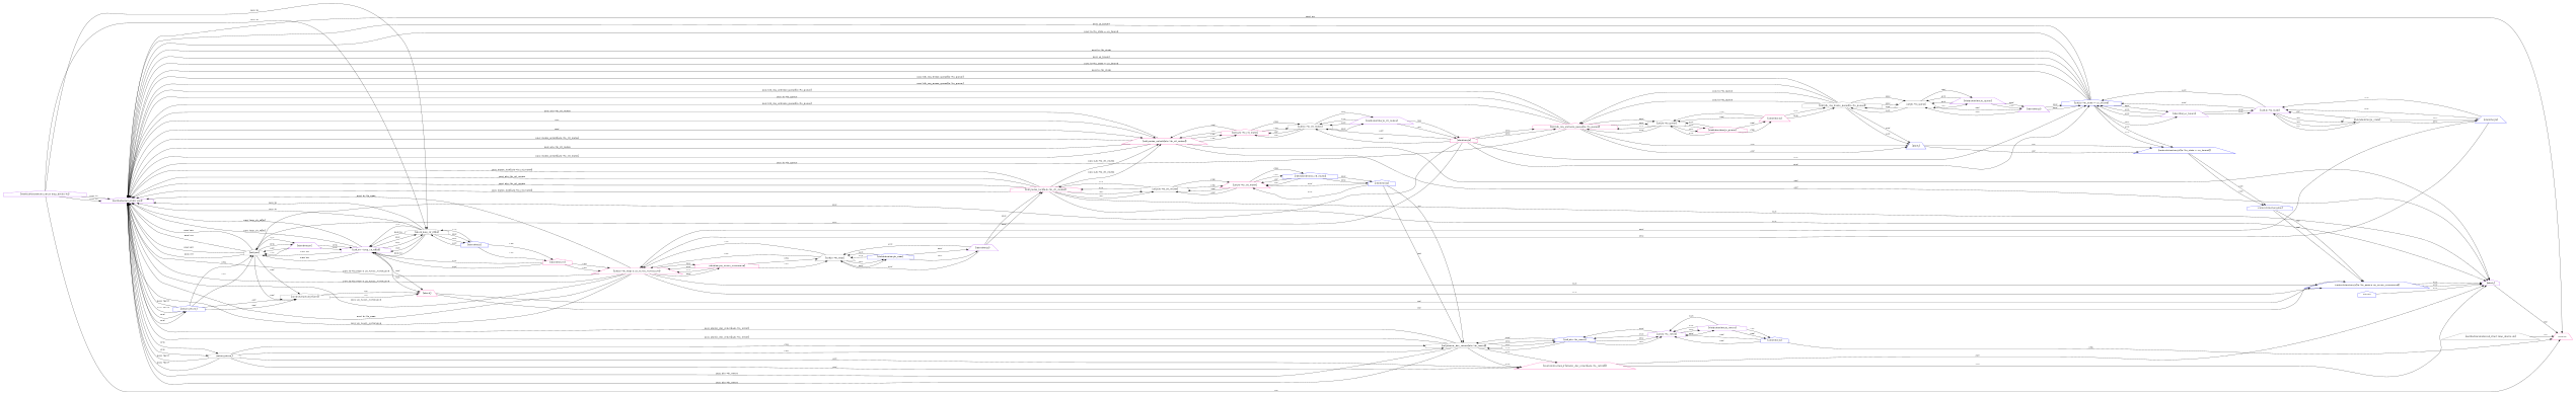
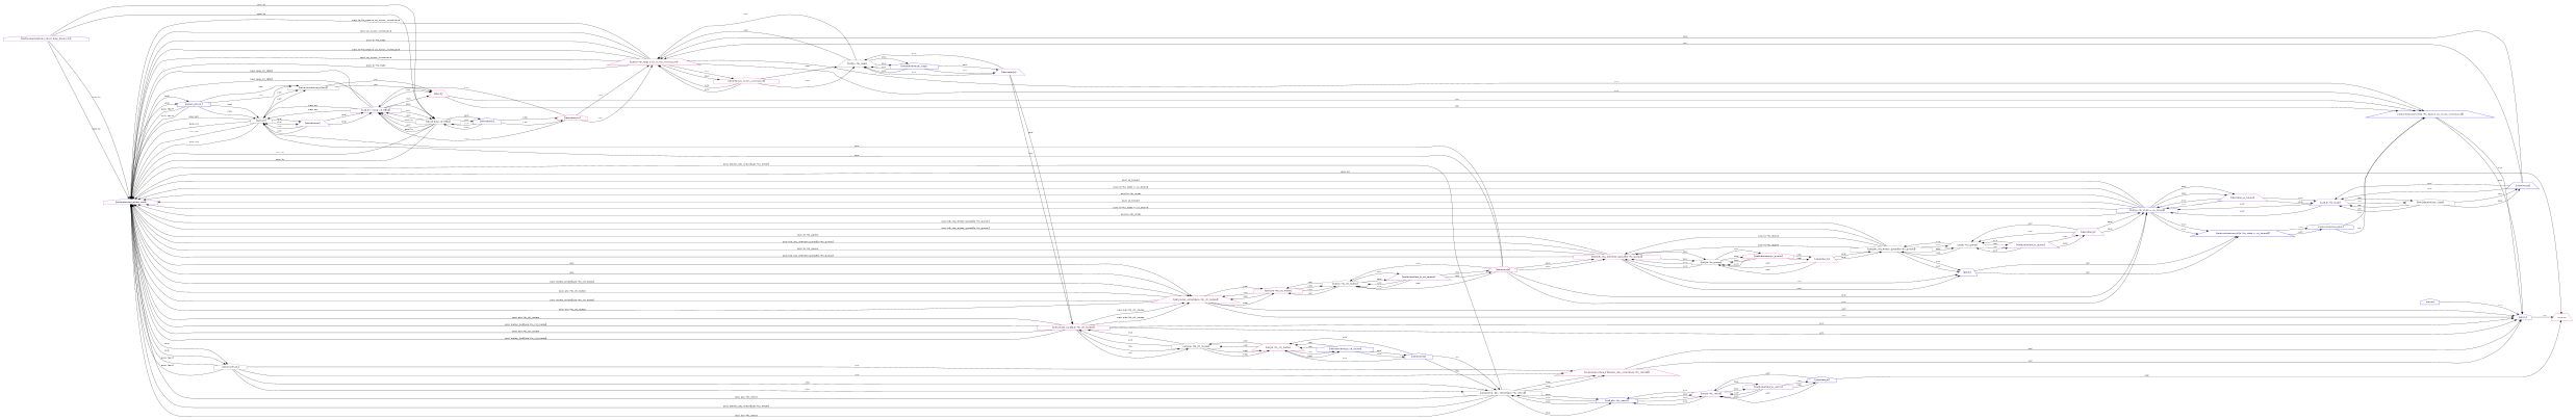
  digraph {
    fontname="Fira Sans"
    rankdir=LR
    node [color=blue fontname="Fira Sans" shape=house]
    edge [fontname="Fira Sans"]
    n1 [label="(ControlStructure,if (lo->lo_flags & LO_FLAGS_AUTOCLEAR))" shape=trapezium]
    n2 [color=purple label="(Block,)"]
    1000102 [color=deeppink shape=trapezium]
    n4 [color=deeppink label="(Identifier,LO_FLAGS_AUTOCLEAR)"]
    n5 [color=deeppink label="(Call,lo->lo_flags & LO_FLAGS_AUTOCLEAR)" shape=trapezium]
    n6 [color=gray40 label="(Call,lo->lo_flags)" shape=trapezium]
    n7 [color=purple label="(MethodReturn,static void)"]
    n8 [label="(FieldIdentifier,lo_flags)"]
    n9 [color=deeppink label="(Block,)" shape=trapezium]
    n10 [label="(Return,return;)"]
    n11 [color=deeppink label="(Call,mutex_unlock(&lo->lo_ctl_mutex))" shape=trapezium]
    n12 [color=gray40 label="(Return,return;)"]
    n13 [color=purple label="(Identifier,lo)" shape=trapezium]
    n14 [color=deeppink label="(Call,mutex_lock(&lo->lo_ctl_mutex))"]
    n15 [color=gray40 label="(Call,&lo->lo_ctl_mutex)"]
    n16 [color=purple label="(Call,err = loop_clr_fd(lo))"]
    n17 [color=gray40 label="(Block,loop_clr_fd(lo))"]
    n18 [color=gray40 label="(Call,!err)"]
    n19 [label="(Identifier,lo)"]
    n20 [color=gray40 label="(ControlStructure,if (!err))"]
    n21 [color=purple label="(Identifier,err)" shape=trapezium]
    n22 [color=deeppink label="(Identifier,err)"]
    n23 [label="(Call,lo->lo_state == Lo_bound)"]
    n24 [color=purple label="(Identifier,Lo_bound)" shape=trapezium]
    n25 [label="(ControlStructure,if (lo->lo_state == Lo_bound))" shape=trapezium]
    n26 [color=purple label="(Call,lo->lo_state)" shape=trapezium]
    n27 [label="(ControlStructure,else)"]
    n28 [color=gray40 label="(FieldIdentifier,lo_state)"]
    n29 [label="(Identifier,lo)" shape=trapezium]
    n30 [label="(Block,)" shape=trapezium]
    n31 [color=deeppink label="(Call,&lo->lo_ctl_mutex)"]
    n32 [color=deeppink label="(ControlStructure,if (atomic_dec_return(&lo->lo_refcnt)))" shape=trapezium]
    n33 [color=gray40 label="(Call,atomic_dec_return(&lo->lo_refcnt))"]
    n34 [color=purple label="(MethodParameterIn,struct loop_device *lo)"]
-   n35 [color=gray40 label="(MethodParameterOut,struct loop_device *lo)" shape=trapezium]
    n36 [color=gray40 label="(Call,blk_mq_freeze_queue(lo->lo_queue))"]
    n37 [color=gray40 label="(Call,lo->lo_queue)" shape=trapezium]
    n38 [color=deeppink label="(Call,blk_mq_unfreeze_queue(lo->lo_queue))"]
    n39 [color=purple label="(FieldIdentifier,lo_queue)" shape=trapezium]
    n40 [color=gray40 label="(Call,lo->lo_queue)"]
    n41 [color=purple label="(Identifier,lo)" shape=trapezium]
    n42 [color=deeppink label="(FieldIdentifier,lo_queue)"]
    n43 [color=deeppink label="(Identifier,lo)" shape=trapezium]
    n44 [color=gray40 label="(Call,lo->lo_ctl_mutex)"]
    n45 [color=purple label="(FieldIdentifier,lo_ctl_mutex)" shape=trapezium]
    n46 [color=deeppink label="(Identifier,lo)"]
    n47 [label="(Call,&lo->lo_refcnt)"]
    n48 [color=purple label="(Call,lo->lo_refcnt)"]
    n49 [color=purple label="(FieldIdentifier,lo_refcnt)"]
    n50 [label="(Identifier,lo)"]
    n51 [color=deeppink label="(Call,lo->lo_ctl_mutex)" shape=trapezium]
    n52 [label="(FieldIdentifier,lo_ctl_mutex)"]
    n53 [label="(Identifier,lo)"]
    1000105
    n1 -> n2 [label="AST: "]
    n1 -> n2 [label="AST: "]
    n2 -> 1000102 [label="AST: "]
    n4 -> n5 [label="AST: "]
    n4 -> n5 [label="AST: "]
    n4 -> n6 [label="CFG: "]
    n4 -> n6 [label="CFG: "]
    n5 -> n1 [label="AST: "]
    n5 -> n1 [label="AST: "]
    n5 -> n4 [label="CFG: "]
    n5 -> n4 [label="CFG: "]
    n5 -> n7 [label="DDG: lo->lo_flags & LO_FLAGS_AUTOCLEAR"]
    n5 -> n7 [label="DDG: LO_FLAGS_AUTOCLEAR"]
    n5 -> n7 [label="DDG: lo->lo_flags"]
    n5 -> n7 [label="DDG: lo->lo_flags & LO_FLAGS_AUTOCLEAR"]
    n5 -> n7 [label="DDG: LO_FLAGS_AUTOCLEAR"]
    n5 -> n7 [label="DDG: lo->lo_flags"]
    n6 -> n5 [label="AST: "]
    n6 -> n5 [label="AST: "]
    n6 -> n8 [label="CFG: "]
    n6 -> n8 [label="CFG: "]
    n7 -> 1000102 [label="DDG: err"]
    n7 -> n10 [label="CFG: "]
    n7 -> n10 [label="CFG: "]
    n7 -> n11 [label="CFG: "]
    n7 -> n11 [label="CFG: "]
    n7 -> n12 [label="CFG: "]
    n7 -> n12 [label="CFG: "]
    n8 -> n6 [label="AST: "]
    n8 -> n6 [label="AST: "]
    n8 -> n13 [label="CFG: "]
    n8 -> n13 [label="CFG: "]
    n9 -> n1 [label="AST: "]
    n9 -> n1 [label="AST: "]
    n10 -> n7 [label="DDG: <RET>"]
    n10 -> n7 [label="DDG: <RET>"]
    n10 -> n18 [label="CFG: "]
    n10 -> n18 [label="CFG: "]
    n10 -> n20 [label="AST: "]
    n10 -> n20 [label="AST: "]
    n11 -> n2 [label="AST: "]
    n11 -> n2 [label="AST: "]
    n11 -> n7 [label="DDG: mutex_unlock(&lo->lo_ctl_mutex)"]
    n11 -> n7 [label="DDG: &lo->lo_ctl_mutex"]
    n11 -> n7 [label="DDG: mutex_unlock(&lo->lo_ctl_mutex)"]
    n11 -> n7 [label="DDG: &lo->lo_ctl_mutex"]
    n11 -> n31 [label="CFG: "]
    n11 -> n31 [label="CFG: "]
    n12 -> n7 [label="DDG: <RET>"]
    n12 -> n7 [label="DDG: <RET>"]
    n12 -> n32 [label="AST: "]
    n12 -> n32 [label="AST: "]
    n12 -> n33 [label="CFG: "]
    n12 -> n33 [label="CFG: "]
    n13 -> n6 [label="AST: "]
    n13 -> n6 [label="AST: "]
    n13 -> n14 [label="CFG: "]
    n13 -> n14 [label="CFG: "]
    n14 -> n2 [label="AST: "]
    n14 -> n2 [label="AST: "]
    n14 -> n7 [label="DDG: &lo->lo_ctl_mutex"]
    n14 -> n7 [label="DDG: mutex_lock(&lo->lo_ctl_mutex)"]
    n14 -> n7 [label="DDG: &lo->lo_ctl_mutex"]
    n14 -> n7 [label="DDG: mutex_lock(&lo->lo_ctl_mutex)"]
    n14 -> n11 [label="DDG: &lo->lo_ctl_mutex"]
    n14 -> n11 [label="DDG: &lo->lo_ctl_mutex"]
    n14 -> n15 [label="CFG: "]
    n14 -> n15 [label="CFG: "]
    n15 -> n14 [label="AST: "]
    n15 -> n14 [label="AST: "]
    n15 -> n51 [label="CFG: "]
    n15 -> n51 [label="CFG: "]
    n16 -> n7 [label="DDG: loop_clr_fd(lo)"]
    n16 -> n7 [label="DDG: loop_clr_fd(lo)"]
    n16 -> n9 [label="AST: "]
    n16 -> n9 [label="AST: "]
    n16 -> n17 [label="CFG: "]
    n16 -> n17 [label="CFG: "]
    n16 -> n18 [label="DDG: err"]
    n16 -> n18 [label="DDG: err"]
    n17 -> n7 [label="DDG: lo"]
    n17 -> n7 [label="DDG: lo"]
    n17 -> n16 [label="AST: "]
    n17 -> n16 [label="DDG: lo"]
    n17 -> n16 [label="AST: "]
    n17 -> n16 [label="DDG: lo"]
    n17 -> n19 [label="CFG: "]
    n17 -> n19 [label="CFG: "]
    n18 -> n7 [label="DDG: !err"]
    n18 -> n7 [label="DDG: err"]
    n18 -> n7 [label="DDG: !err"]
    n18 -> n7 [label="DDG: err"]
    n18 -> n20 [label="AST: "]
    n18 -> n20 [label="AST: "]
    n18 -> n21 [label="CFG: "]
    n18 -> n21 [label="CFG: "]
    n19 -> n17 [label="AST: "]
    n19 -> n17 [label="AST: "]
    n19 -> n22 [label="CFG: "]
    n19 -> n22 [label="CFG: "]
    n20 -> n9 [label="AST: "]
    n20 -> n9 [label="AST: "]
    n21 -> n16 [label="CFG: "]
    n21 -> n16 [label="CFG: "]
    n21 -> n18 [label="AST: "]
    n21 -> n18 [label="AST: "]
    n22 -> n5 [label="CFG: "]
    n22 -> n5 [label="CFG: "]
    n22 -> n16 [label="AST: "]
    n22 -> n16 [label="AST: "]
    n23 -> n7 [label="DDG: Lo_bound"]
    n23 -> n7 [label="DDG: lo->lo_state == Lo_bound"]
    n23 -> n7 [label="DDG: lo->lo_state"]
    n23 -> n7 [label="DDG: Lo_bound"]
    n23 -> n7 [label="DDG: lo->lo_state == Lo_bound"]
    n23 -> n7 [label="DDG: lo->lo_state"]
    n23 -> n24 [label="CFG: "]
    n23 -> n24 [label="CFG: "]
    n23 -> n25 [label="AST: "]
    n23 -> n25 [label="AST: "]
    n24 -> n23 [label="AST: "]
    n24 -> n23 [label="AST: "]
    n24 -> n26 [label="CFG: "]
    n24 -> n26 [label="CFG: "]
    n25 -> n27 [label="AST: "]
    n25 -> n27 [label="AST: "]
    n26 -> n23 [label="AST: "]
    n26 -> n23 [label="AST: "]
    n26 -> n28 [label="CFG: "]
    n26 -> n28 [label="CFG: "]
    n27 -> n1 [label="AST: "]
    n27 -> n1 [label="AST: "]
    n28 -> n26 [label="AST: "]
    n28 -> n26 [label="AST: "]
    n28 -> n29 [label="CFG: "]
    n28 -> n29 [label="CFG: "]
    n29 -> n5 [label="CFG: "]
    n29 -> n5 [label="CFG: "]
    n29 -> n26 [label="AST: "]
    n29 -> n26 [label="AST: "]
    n30 -> n25 [label="AST: "]
    n30 -> n25 [label="AST: "]
    n31 -> n11 [label="AST: "]
    n31 -> n11 [label="AST: "]
    n31 -> n44 [label="CFG: "]
    n31 -> n44 [label="CFG: "]
    n32 -> n2 [label="AST: "]
    n32 -> n2 [label="AST: "]
    n33 -> n7 [label="DDG: &lo->lo_refcnt"]
    n33 -> n7 [label="DDG: atomic_dec_return(&lo->lo_refcnt)"]
    n33 -> n7 [label="DDG: &lo->lo_refcnt"]
    n33 -> n7 [label="DDG: atomic_dec_return(&lo->lo_refcnt)"]
    n33 -> n32 [label="AST: "]
    n33 -> n32 [label="AST: "]
    n33 -> n47 [label="CFG: "]
    n33 -> n47 [label="CFG: "]
-   n34 -> 1000102 [label="AST: "]
    n34 -> n7 [label="DDG: lo"]
    n34 -> n7 [label="DDG: lo"]
    n34 -> n17 [label="DDG: lo"]
    n34 -> n17 [label="DDG: lo"]
-   n35 -> 1000102 [label="AST: "]
    n36 -> n7 [label="DDG: blk_mq_freeze_queue(lo->lo_queue)"]
    n36 -> n7 [label="DDG: blk_mq_freeze_queue(lo->lo_queue)"]
    n36 -> n30 [label="AST: "]
    n36 -> n30 [label="AST: "]
    n36 -> n37 [label="CFG: "]
    n36 -> n37 [label="CFG: "]
    n36 -> n38 [label="DDG: lo->lo_queue"]
    n36 -> n38 [label="DDG: lo->lo_queue"]
    n37 -> n36 [label="AST: "]
    n37 -> n36 [label="AST: "]
    n37 -> n39 [label="CFG: "]
    n37 -> n39 [label="CFG: "]
    n38 -> n7 [label="DDG: lo->lo_queue"]
    n38 -> n7 [label="DDG: blk_mq_unfreeze_queue(lo->lo_queue)"]
    n38 -> n7 [label="DDG: lo->lo_queue"]
    n38 -> n7 [label="DDG: blk_mq_unfreeze_queue(lo->lo_queue)"]
    n38 -> n30 [label="AST: "]
    n38 -> n30 [label="AST: "]
    n38 -> n40 [label="CFG: "]
    n38 -> n40 [label="CFG: "]
    n39 -> n37 [label="AST: "]
    n39 -> n37 [label="AST: "]
    n39 -> n41 [label="CFG: "]
    n39 -> n41 [label="CFG: "]
    n40 -> n38 [label="AST: "]
    n40 -> n38 [label="AST: "]
    n40 -> n42 [label="CFG: "]
    n40 -> n42 [label="CFG: "]
    n41 -> n23 [label="CFG: "]
    n41 -> n23 [label="CFG: "]
    n41 -> n37 [label="AST: "]
    n41 -> n37 [label="AST: "]
    n42 -> n40 [label="AST: "]
    n42 -> n40 [label="AST: "]
    n42 -> n43 [label="CFG: "]
    n42 -> n43 [label="CFG: "]
    n43 -> n36 [label="CFG: "]
    n43 -> n36 [label="CFG: "]
    n43 -> n40 [label="AST: "]
    n43 -> n40 [label="AST: "]
    n44 -> n31 [label="AST: "]
    n44 -> n31 [label="AST: "]
    n44 -> n45 [label="CFG: "]
    n44 -> n45 [label="CFG: "]
    n45 -> n44 [label="AST: "]
    n45 -> n44 [label="AST: "]
    n45 -> n46 [label="CFG: "]
    n45 -> n46 [label="CFG: "]
    n46 -> n18 [label="CFG: "]
    n46 -> n18 [label="CFG: "]
    n46 -> n23 [label="CFG: "]
    n46 -> n23 [label="CFG: "]
    n46 -> n38 [label="CFG: "]
    n46 -> n38 [label="CFG: "]
    n46 -> n44 [label="AST: "]
    n46 -> n44 [label="AST: "]
    n47 -> n33 [label="AST: "]
    n47 -> n33 [label="AST: "]
    n47 -> n48 [label="CFG: "]
    n47 -> n48 [label="CFG: "]
    n48 -> n47 [label="AST: "]
    n48 -> n47 [label="AST: "]
    n48 -> n49 [label="CFG: "]
    n48 -> n49 [label="CFG: "]
    n49 -> n48 [label="AST: "]
    n49 -> n48 [label="AST: "]
    n49 -> n50 [label="CFG: "]
    n49 -> n50 [label="CFG: "]
    n50 -> 1000102 [label="CFG: "]
    n50 -> n48 [label="AST: "]
    n50 -> n48 [label="AST: "]
    n51 -> n15 [label="AST: "]
    n51 -> n15 [label="AST: "]
    n51 -> n52 [label="CFG: "]
    n51 -> n52 [label="CFG: "]
    n52 -> n51 [label="AST: "]
    n52 -> n51 [label="AST: "]
    n52 -> n53 [label="CFG: "]
    n52 -> n53 [label="CFG: "]
    n53 -> n33 [label="CFG: "]
    n53 -> n33 [label="CFG: "]
    n53 -> n51 [label="AST: "]
    n53 -> n51 [label="AST: "]
    1000105 -> n2 [label="AST: "]
  }
